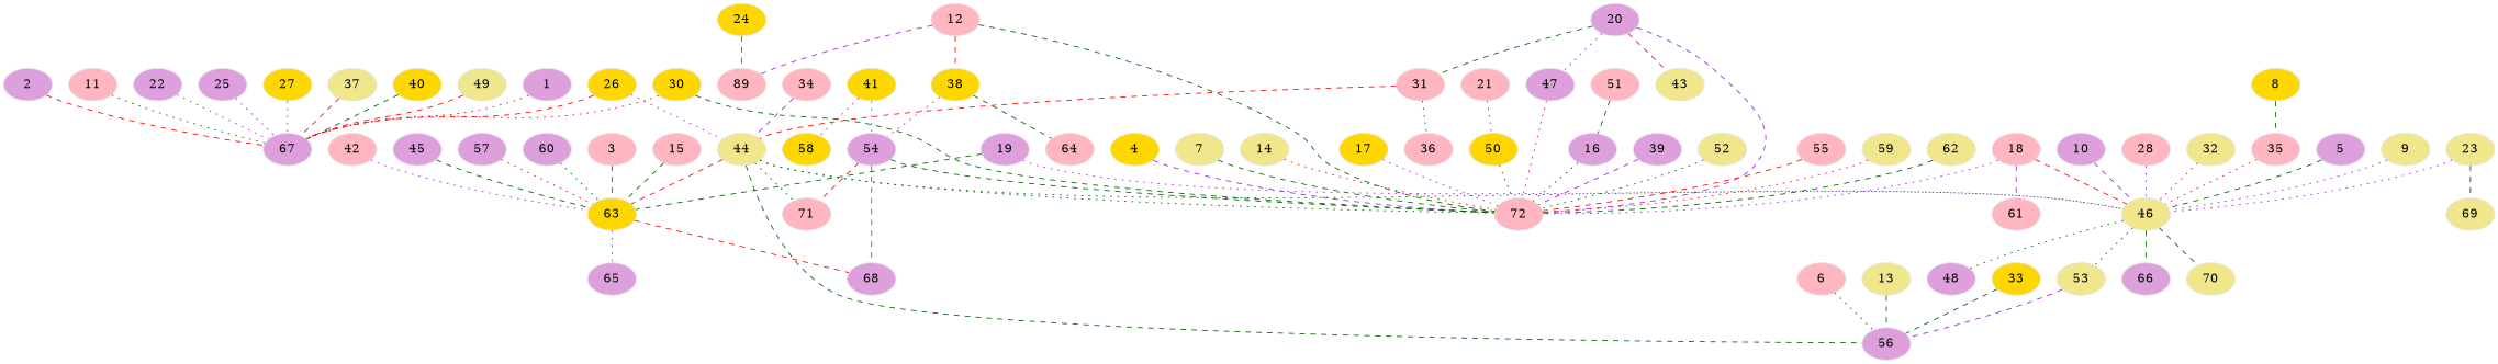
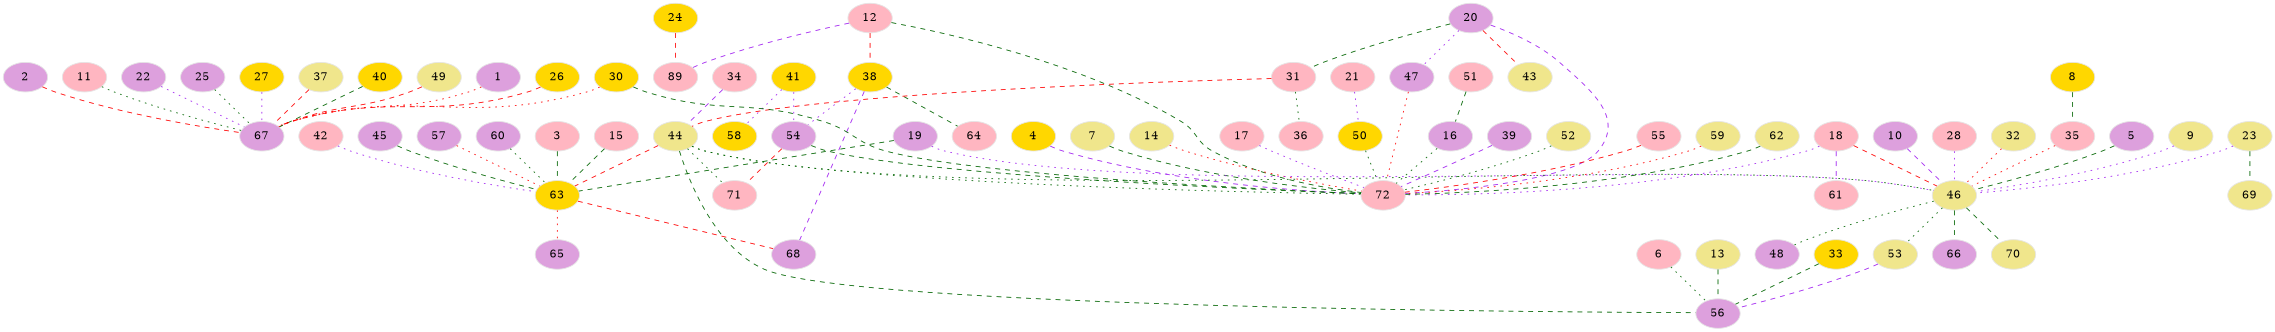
  graph {
    node [color=gray90 fillcolor=plum style=filled]
    edge [color=darkgreen style=dashed weight=1.0]
    1
    67
    2
    3 [fillcolor=lightpink]
    63 [fillcolor=gold]
    68
    65
    4 [fillcolor=gold]
    72 [fillcolor=lightpink]
    46 [fillcolor=khaki]
    5
    48
    53 [fillcolor=khaki]
    66
    70 [fillcolor=khaki]
    6 [fillcolor=lightpink]
    56
    7 [fillcolor=khaki]
    8 [fillcolor=gold]
    35 [fillcolor=lightpink]
    9 [fillcolor=khaki]
    10
    11 [fillcolor=lightpink]
    12 [fillcolor=lightpink]
    n25 [fillcolor=lightpink label=89]
    38 [fillcolor=gold]
    54
    64 [fillcolor=lightpink]
    13 [fillcolor=khaki]
    14 [fillcolor=khaki]
    15 [fillcolor=lightpink]
    16
-   17 [fillcolor=gold]
+   17 [fillcolor=lightpink]
    18 [fillcolor=lightpink]
    61 [fillcolor=lightpink]
    19
    20
    31 [fillcolor=lightpink]
    43 [fillcolor=khaki]
    47
    44 [fillcolor=khaki]
    36 [fillcolor=lightpink]
    21 [fillcolor=lightpink]
    50 [fillcolor=gold]
    41 [fillcolor=gold]
    58 [fillcolor=gold]
    22
    23 [fillcolor=khaki]
    69 [fillcolor=khaki]
    24 [fillcolor=gold]
    25
    26 [fillcolor=gold]
    71 [fillcolor=lightpink]
    27 [fillcolor=gold]
    28 [fillcolor=lightpink]
    30 [fillcolor=gold]
    32 [fillcolor=khaki]
    33 [fillcolor=gold]
    34 [fillcolor=lightpink]
    37 [fillcolor=khaki]
    39
    40 [fillcolor=gold]
    42 [fillcolor=lightpink]
    45
    49 [fillcolor=khaki]
    51 [fillcolor=lightpink]
    52 [fillcolor=khaki]
    55 [fillcolor=lightpink]
    57
    59 [fillcolor=khaki]
    60
    62 [fillcolor=khaki]
    1 -- 67 [color=red style=dotted]
    2 -- 67 [color=red]
    3 -- 63
    63 -- 68 [color=red]
    63 -- 65 [color=red style=dotted]
    4 -- 72 [color=purple]
    46 -- 48 [style=dotted]
    46 -- 53 [style=dotted]
    46 -- 66
    46 -- 70
    5 -- 46
    53 -- 56 [color=purple]
    6 -- 56 [style=dotted]
    7 -- 72
    8 -- 35
    35 -- 46 [color=red style=dotted]
    9 -- 46 [color=purple style=dotted]
    10 -- 46 [color=purple]
    11 -- 67 [style=dotted]
    12 -- 72
    12 -- n25 [color=purple]
    12 -- 38 [color=red]
-   54 -- 68 [color=purple]
+   38 -- 68 [color=purple]
    38 -- 54 [color=purple style=dotted]
    38 -- 64
    54 -- 72
    54 -- 71 [color=red]
    13 -- 56
    14 -- 72 [color=red style=dotted]
    15 -- 63
    16 -- 72 [style=dotted]
    17 -- 72 [color=purple style=dotted]
    18 -- 72 [color=purple style=dotted]
    18 -- 46 [color=red]
    18 -- 61 [color=purple]
    19 -- 63
    19 -- 46 [color=purple style=dotted]
    20 -- 72 [color=purple]
    20 -- 31
    20 -- 43 [color=red]
    20 -- 47 [color=purple style=dotted]
    31 -- 44 [color=red]
    31 -- 36 [style=dotted]
    47 -- 72 [color=red style=dotted]
    44 -- 63 [color=red]
    44 -- 72 [style=dotted]
    44 -- 46 [style=dotted]
    44 -- 56
    44 -- 71 [style=dotted]
    21 -- 50 [color=purple style=dotted]
    50 -- 72 [style=dotted]
    41 -- 54 [color=purple style=dotted]
    41 -- 58 [color=purple style=dotted]
    22 -- 67 [color=purple style=dotted]
    23 -- 46 [color=purple style=dotted]
    23 -- 69
    24 -- n25 [color=red]
-   25 -- 67 [color=purple style=dotted]
+   25 -- 67 [style=dotted]
    26 -- 67 [color=red]
-   26 -- 44 [color=purple style=dotted]
    27 -- 67 [color=purple style=dotted]
    28 -- 46 [color=purple style=dotted]
    30 -- 67 [color=red style=dotted]
    30 -- 72
    32 -- 46 [color=red style=dotted]
    33 -- 56
    34 -- 44 [color=purple]
    37 -- 67 [color=red]
    39 -- 72 [color=purple]
    40 -- 67
    42 -- 63 [color=purple style=dotted]
    45 -- 63
    49 -- 67 [color=red]
    51 -- 16
    52 -- 72 [style=dotted]
    55 -- 72 [color=red]
    57 -- 63 [color=red style=dotted]
    59 -- 72 [color=red style=dotted]
    60 -- 63 [style=dotted]
    62 -- 72
  }
